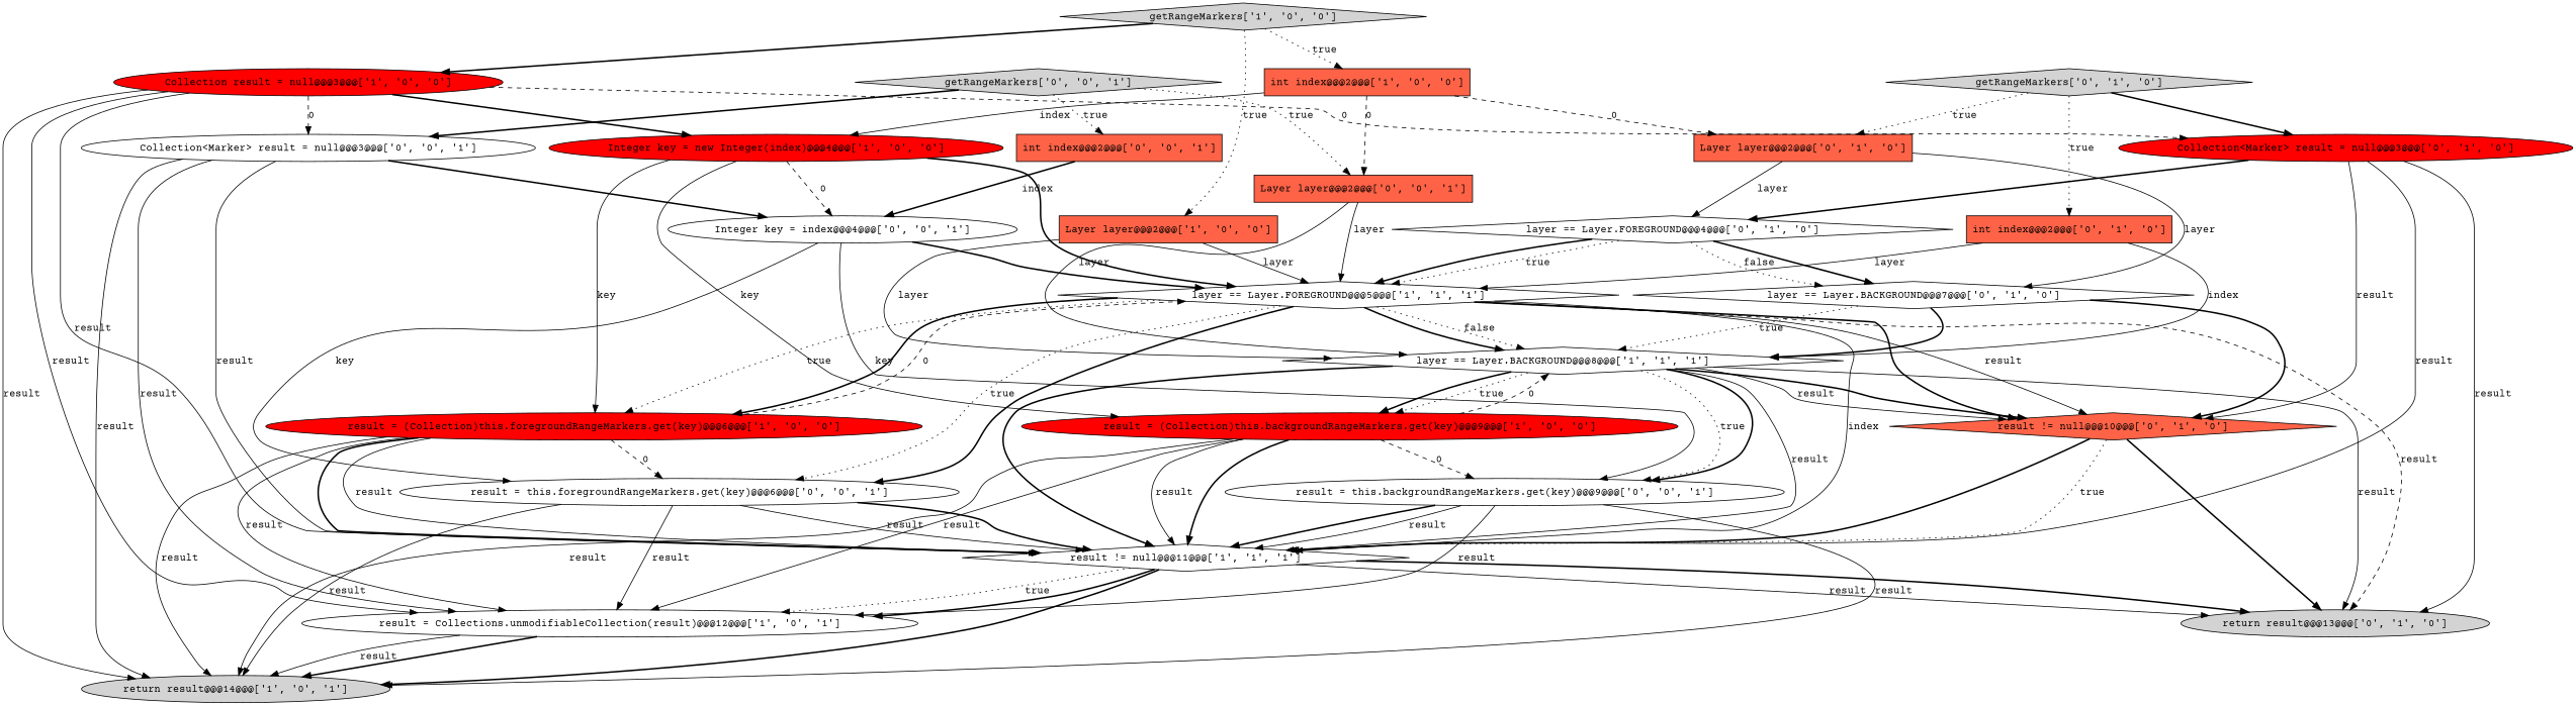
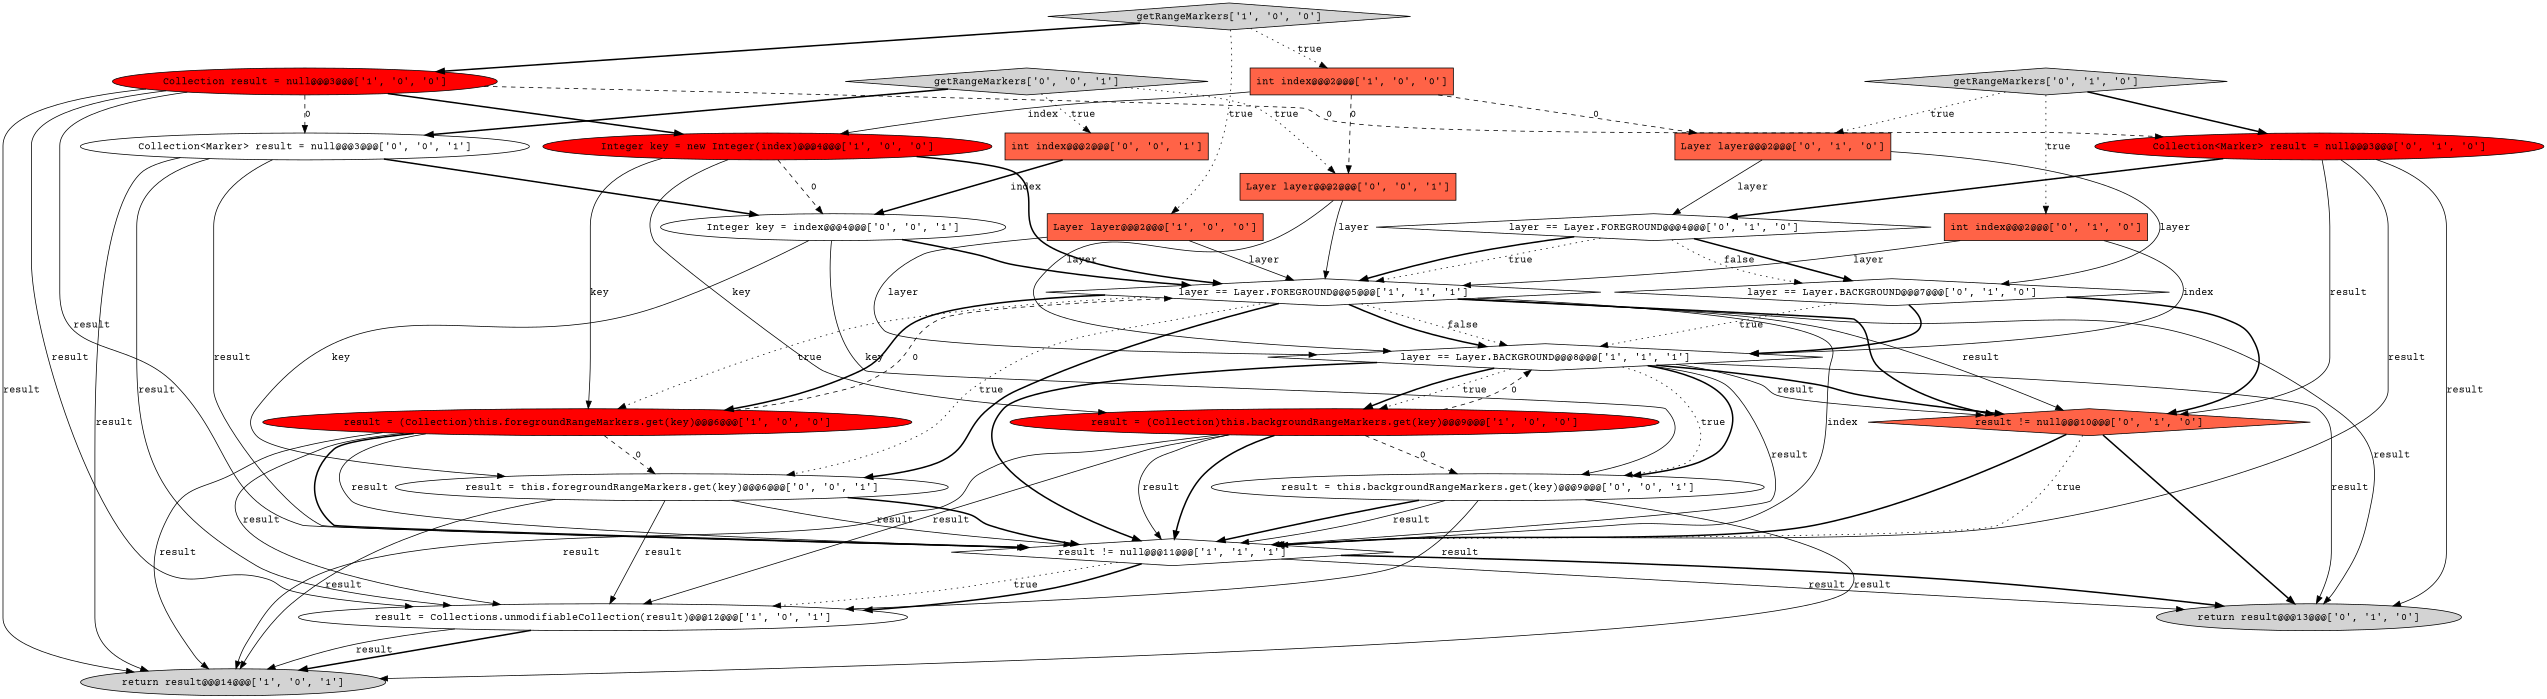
  digraph {
    fontname="Courier Prime"
    node [fillcolor=white fontname="Courier Prime" shape=ellipse style=filled]
    edge [fontname="Courier Prime" style=solid]
    n1 [fillcolor=tomato label="int index@@@2@@@['0', '0', '1']" shape=box]
    n2 [label="Integer key = index@@@4@@@['0', '0', '1']"]
    n3 [label="layer == Layer.FOREGROUND@@@5@@@['1', '1', '1']" shape=diamond]
    n4 [label="result = this.foregroundRangeMarkers.get(key)@@@6@@@['0', '0', '1']"]
    n5 [label="result = this.backgroundRangeMarkers.get(key)@@@9@@@['0', '0', '1']"]
    n6 [fillcolor=tomato label="int index@@@2@@@['1', '0', '0']" shape=box]
    n7 [fillcolor=tomato label="Layer layer@@@2@@@['0', '0', '1']" shape=box]
    n8 [fillcolor=tomato label="Layer layer@@@2@@@['0', '1', '0']" shape=box]
    n9 [fillcolor=red label="Integer key = new Integer(index)@@@4@@@['1', '0', '0']"]
    n10 [label="layer == Layer.BACKGROUND@@@8@@@['1', '1', '1']" shape=diamond]
    n11 [label="layer == Layer.FOREGROUND@@@4@@@['0', '1', '0']" shape=diamond]
    n12 [label="layer == Layer.BACKGROUND@@@7@@@['0', '1', '0']" shape=diamond]
    n13 [fillcolor=red label="result = (Collection)this.foregroundRangeMarkers.get(key)@@@6@@@['1', '0', '0']"]
    n14 [fillcolor=red label="result = (Collection)this.backgroundRangeMarkers.get(key)@@@9@@@['1', '0', '0']"]
    n15 [label="result = Collections.unmodifiableCollection(result)@@@12@@@['1', '0', '1']"]
    n16 [fillcolor=lightgray label="return result@@@14@@@['1', '0', '1']"]
    n17 [label="result != null@@@11@@@['1', '1', '1']" shape=diamond]
    n18 [fillcolor=tomato label="result != null@@@10@@@['0', '1', '0']" shape=diamond]
    n19 [fillcolor=lightgray label="return result@@@13@@@['0', '1', '0']"]
    n20 [fillcolor=red label="Collection result = null@@@3@@@['1', '0', '0']"]
    n21 [label="Collection<Marker> result = null@@@3@@@['0', '0', '1']"]
    n22 [fillcolor=red label="Collection<Marker> result = null@@@3@@@['0', '1', '0']"]
    n23 [fillcolor=tomato label="int index@@@2@@@['0', '1', '0']" shape=box]
    n24 [fillcolor=tomato label="Layer layer@@@2@@@['1', '0', '0']" shape=box]
    n25 [fillcolor=lightgray label="getRangeMarkers['0', '1', '0']" shape=diamond]
    n26 [fillcolor=lightgray label="getRangeMarkers['1', '0', '0']" shape=diamond]
    n27 [fillcolor=lightgray label="getRangeMarkers['0', '0', '1']" shape=diamond]
    n1 -> n2 [label=index style=bold]
    n2 -> n3 [style=bold]
    n2 -> n4 [label=key]
    n2 -> n5 [label=key]
    n3 -> n4 [style=bold]
    n3 -> n4 [label=true style=dotted]
    n3 -> n10 [label=false style=dotted]
    n3 -> n10 [style=bold]
    n3 -> n13 [style=bold]
    n3 -> n13 [label=true style=dotted]
    n3 -> n17 [label=index]
    n3 -> n18 [label=result]
    n3 -> n18 [style=bold]
-   n3 -> n19 [label=result style=dashed]
+   n3 -> n19 [label=result]
    n4 -> n15 [label=result]
    n4 -> n16 [label=result]
    n4 -> n17 [style=bold]
    n4 -> n17 [label=result]
    n5 -> n15 [label=result]
    n5 -> n16 [label=result]
    n5 -> n17 [label=result]
    n5 -> n17 [style=bold]
    n6 -> n7 [label=0 style=dashed]
    n6 -> n8 [label=0 style=dashed]
    n6 -> n9 [label=index]
    n7 -> n3 [label=layer]
    n7 -> n10 [label=layer]
    n8 -> n11 [label=layer]
    n8 -> n12 [label=layer]
    n9 -> n2 [label=0 style=dashed]
    n9 -> n3 [style=bold]
    n9 -> n13 [label=key]
    n9 -> n14 [label=key]
    n10 -> n5 [label=true style=dotted]
    n10 -> n5 [style=bold]
    n10 -> n14 [style=bold]
    n10 -> n14 [label=true style=dotted]
    n10 -> n17 [style=bold]
    n10 -> n17 [label=result]
    n10 -> n18 [label=result]
    n10 -> n18 [style=bold]
    n10 -> n19 [label=result]
    n11 -> n3 [label=true style=dotted]
    n11 -> n3 [style=bold]
    n11 -> n12 [style=bold]
    n11 -> n12 [label=false style=dotted]
    n12 -> n10 [style=bold]
    n12 -> n10 [label=true style=dotted]
    n12 -> n18 [style=bold]
    n13 -> n3 [label=0 style=dashed]
    n13 -> n4 [label=0 style=dashed]
    n13 -> n15 [label=result]
    n13 -> n16 [label=result]
    n13 -> n17 [style=bold]
    n13 -> n17 [label=result]
    n14 -> n5 [label=0 style=dashed]
    n14 -> n10 [label=0 style=dashed]
    n14 -> n15 [label=result]
    n14 -> n16 [label=result]
    n14 -> n17 [label=result]
    n14 -> n17 [style=bold]
    n15 -> n16 [style=bold]
    n15 -> n16 [label=result]
    n17 -> n15 [label=true style=dotted]
    n17 -> n15 [style=bold]
-   n17 -> n16 [style=bold]
    n17 -> n19 [label=result]
    n17 -> n19 [style=bold]
    n18 -> n17 [label=true style=dotted]
    n18 -> n17 [style=bold]
    n18 -> n19 [style=bold]
    n20 -> n9 [style=bold]
    n20 -> n15 [label=result]
    n20 -> n16 [label=result]
    n20 -> n17 [label=result]
    n20 -> n21 [label=0 style=dashed]
    n20 -> n22 [label=0 style=dashed]
    n21 -> n2 [style=bold]
    n21 -> n15 [label=result]
    n21 -> n16 [label=result]
    n21 -> n17 [label=result]
    n22 -> n11 [style=bold]
    n22 -> n17 [label=result]
    n22 -> n18 [label=result]
    n22 -> n19 [label=result]
    n23 -> n3 [label=layer]
    n23 -> n10 [label=index]
    n24 -> n3 [label=layer]
    n24 -> n10 [label=layer]
    n25 -> n8 [label=true style=dotted]
    n25 -> n22 [style=bold]
    n25 -> n23 [label=true style=dotted]
    n26 -> n6 [label=true style=dotted]
    n26 -> n20 [style=bold]
    n26 -> n24 [label=true style=dotted]
    n27 -> n1 [label=true style=dotted]
    n27 -> n7 [label=true style=dotted]
    n27 -> n21 [style=bold]
  }
